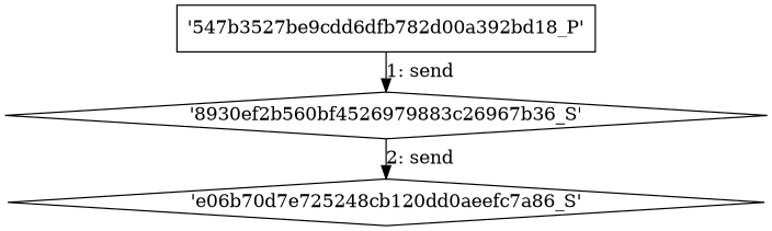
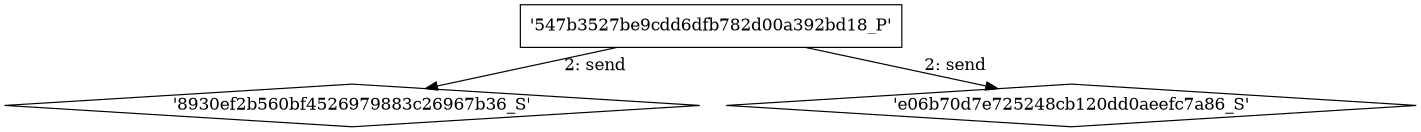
  digraph {
    engine=neato
    fixedsize=false
    fontsize=10
    nodesep=0.3
    rankdir=TB
    ranksep=0
    splines=true
    node [node_type=Socket shape=diamond]
    "'547b3527be9cdd6dfb782d00a392bd18_P'" [node_type=Process shape=box]
    "'8930ef2b560bf4526979883c26967b36_S'"
    "'e06b70d7e725248cb120dd0aeefc7a86_S'"
-   "'547b3527be9cdd6dfb782d00a392bd18_P'" -> "'8930ef2b560bf4526979883c26967b36_S'" [label="1: send"]
-   "'8930ef2b560bf4526979883c26967b36_S'" -> "'e06b70d7e725248cb120dd0aeefc7a86_S'" [label="2: send"]
+   "'547b3527be9cdd6dfb782d00a392bd18_P'" -> "'8930ef2b560bf4526979883c26967b36_S'" [label="2: send"]
+   "'547b3527be9cdd6dfb782d00a392bd18_P'" -> "'e06b70d7e725248cb120dd0aeefc7a86_S'" [label="2: send"]
  }
